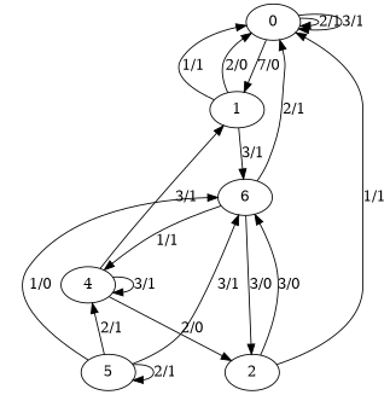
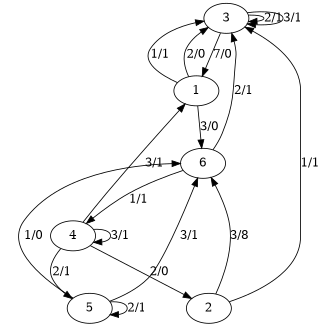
  digraph {
    fontname="DejaVu Serif"
    node [fontname="DejaVu Serif"]
    edge [fontname="DejaVu Serif" weight="2/1"]
-   0
+   0 [label=3]
    1
    n3 [label=6]
    2
    4
    5
    0 -> 0 [label="2/1"]
    0 -> 0 [label="3/1" weight="3/1"]
    0 -> 1 [label="7/0" weight="1/0"]
    1 -> 0 [label="1/1" weight="1/1"]
    1 -> 0 [label="2/0" weight="2/0"]
-   1 -> n3 [label="3/1" weight="3/0"]
+   1 -> n3 [label="3/0" weight="3/0"]
    n3 -> 0 [label="2/1"]
-   n3 -> 2 [label="3/0" weight="3/0"]
    n3 -> 4 [label="1/1" weight="1/1"]
    2 -> 0 [label="1/1" weight="1/1"]
-   2 -> n3 [label="3/0" weight="3/0"]
+   2 -> n3 [label="3/8" weight="3/0"]
    4 -> 1 [label="3/1" weight="1/0"]
    4 -> 2 [label="2/0" weight="2/0"]
    4 -> 4 [label="3/1" weight="3/1"]
-   5 -> 4 [label="2/1"]
+   4 -> 5 [label="2/1"]
    5 -> n3 [label="1/0" weight="1/0"]
    5 -> n3 [label="3/1" weight="3/1"]
    5 -> 5 [label="2/1"]
  }
